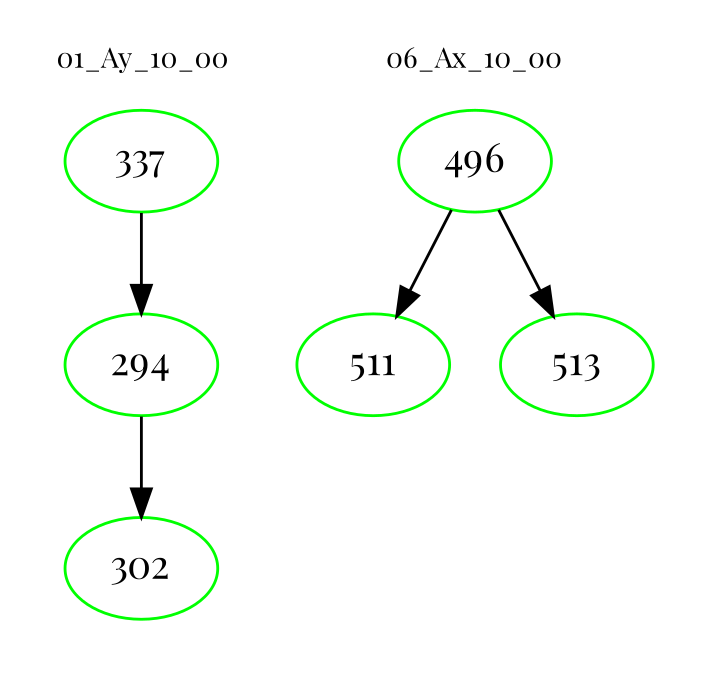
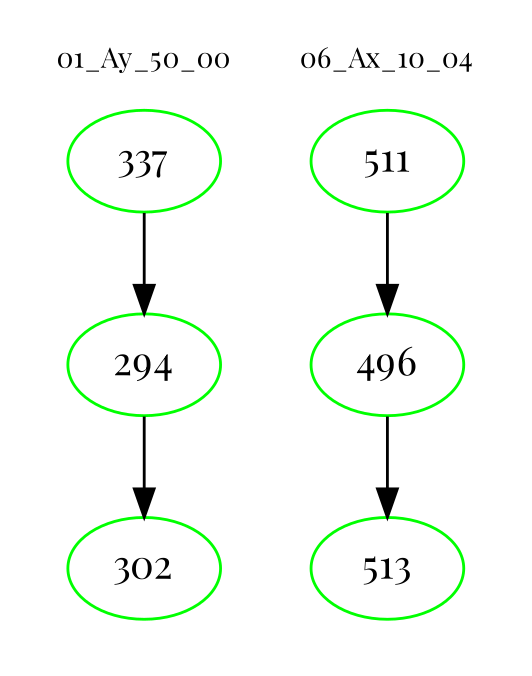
  digraph {
    fontname="Playfair Display"
    node [color=green fontname="Playfair Display"]
    edge [color=black fontname="Playfair Display"]
    n1 [label=337]
    n2 [label=294]
    n3 [label=302]
    n4 [label=511]
    n5 [label=496]
    n6 [label=513]
    subgraph cluster_1 {
      color=white
      fontsize=10
-     label="01_Ay_10_00"
+     label="01_Ay_50_00"
      n1
      n2
      n3
    }
    subgraph cluster_2 {
      color=white
      fontsize=10
-     label="06_Ax_10_00"
+     label="06_Ax_10_04"
      n4
      n5
      n6
    }
    n1 -> n2
    n2 -> n3
-   n5 -> n4
+   n4 -> n5
    n5 -> n6
  }
